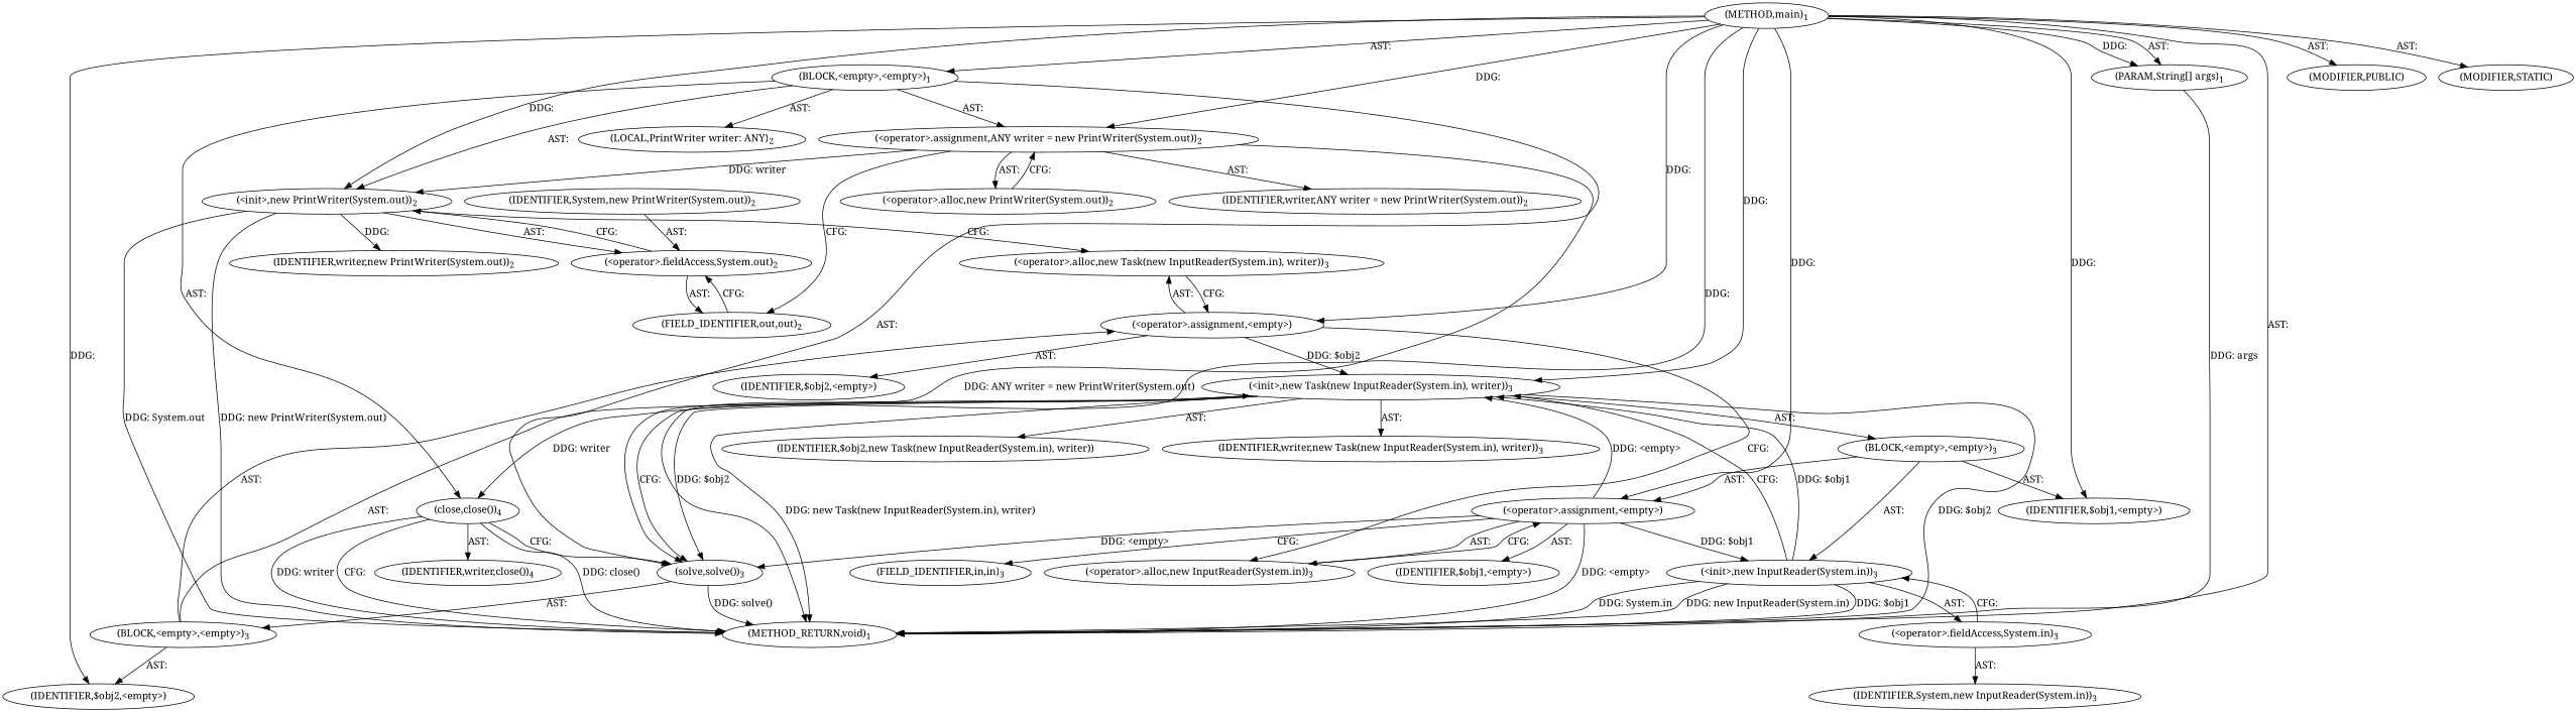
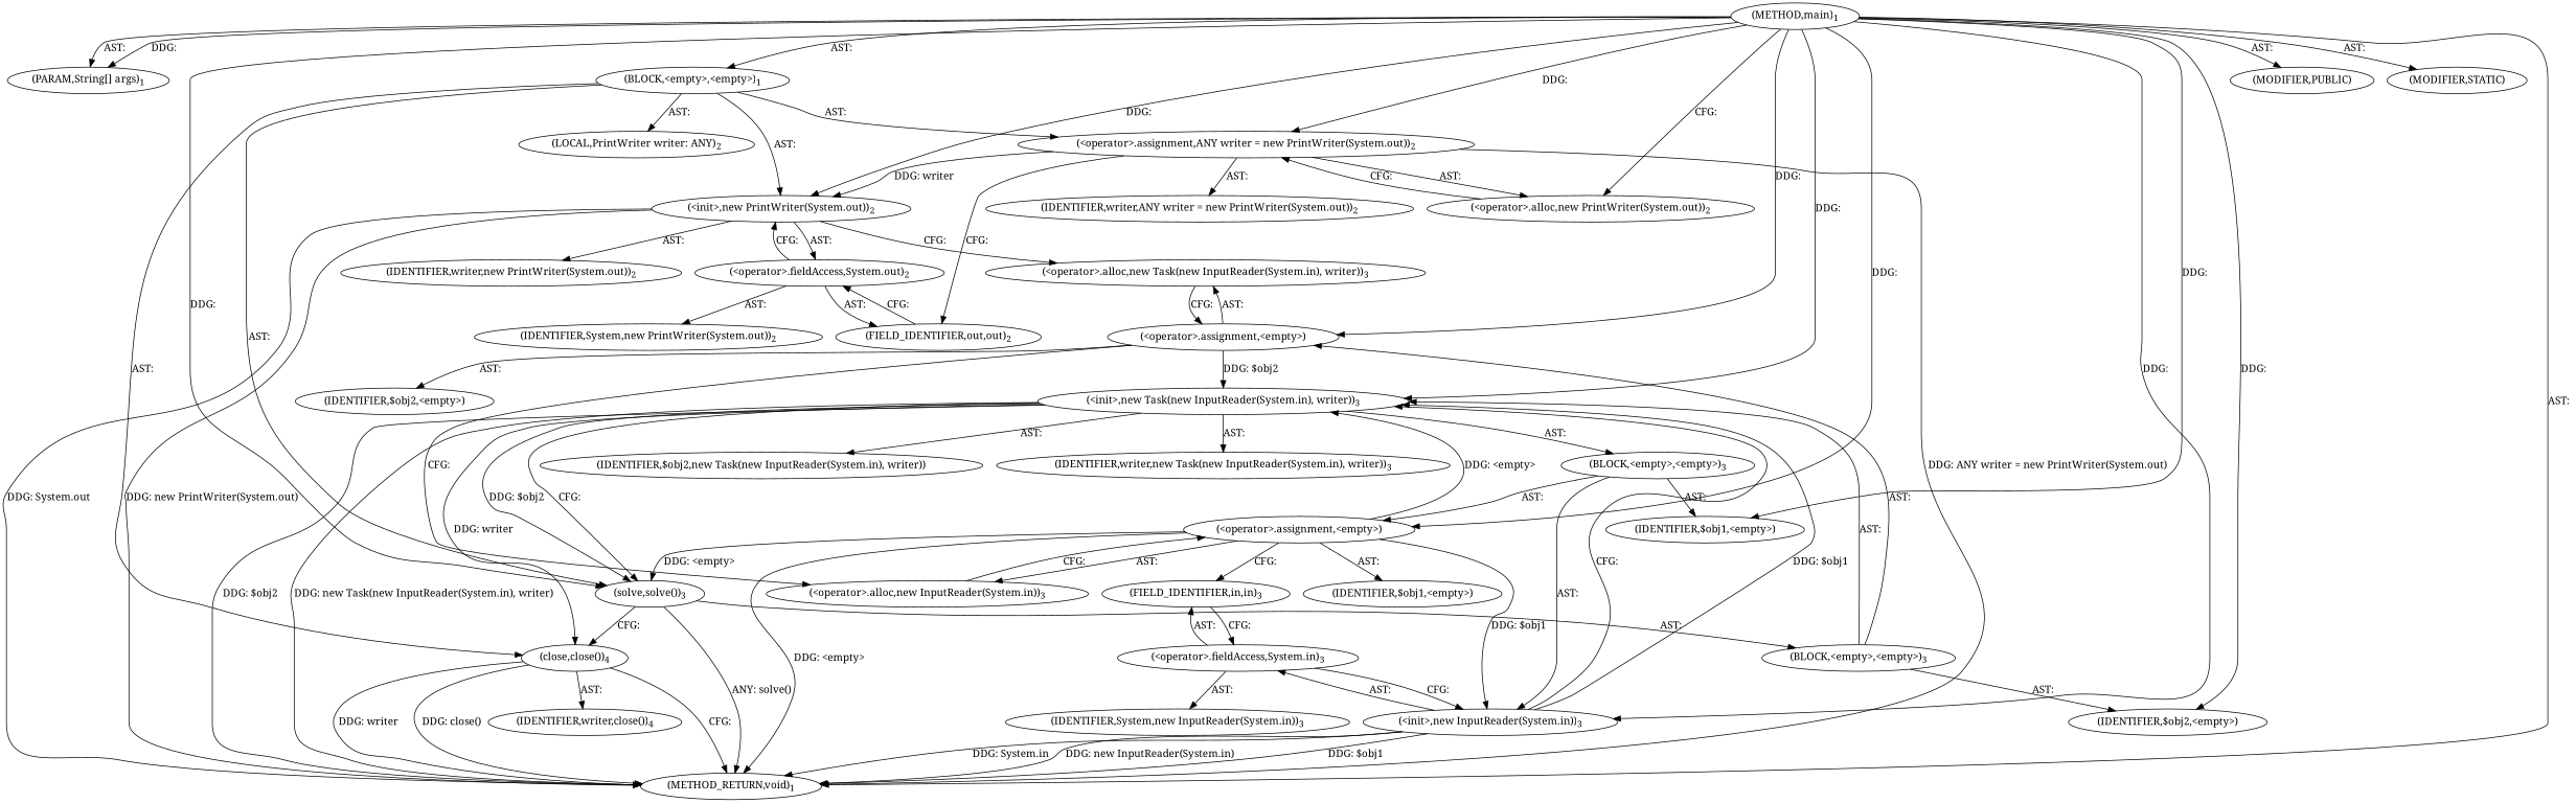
  digraph {
    fontname="Noto Serif"
    node [fontname="Noto Serif"]
    edge [fontname="Noto Serif"]
    n1 [label=<(METHOD,main)<SUB>1</SUB>>]
    n2 [label=<(PARAM,String[] args)<SUB>1</SUB>>]
    n3 [label=<(BLOCK,&lt;empty&gt;,&lt;empty&gt;)<SUB>1</SUB>>]
    n4 [label=<(&lt;operator&gt;.assignment,ANY writer = new PrintWriter(System.out))<SUB>2</SUB>>]
    n5 [label=<(&lt;operator&gt;.alloc,new PrintWriter(System.out))<SUB>2</SUB>>]
    n6 [label=<(&lt;init&gt;,new PrintWriter(System.out))<SUB>2</SUB>>]
    n7 [label=<(solve,solve())<SUB>3</SUB>>]
    n8 [label=<(&lt;operator&gt;.assignment,&lt;empty&gt;)>]
    n9 [label=<(&lt;init&gt;,new Task(new InputReader(System.in), writer))<SUB>3</SUB>>]
    n10 [label=<(&lt;operator&gt;.assignment,&lt;empty&gt;)>]
    n11 [label=<(&lt;init&gt;,new InputReader(System.in))<SUB>3</SUB>>]
    n12 [label=<(IDENTIFIER,$obj1,&lt;empty&gt;)>]
    n13 [label=<(IDENTIFIER,$obj2,&lt;empty&gt;)>]
    n14 [label=<(MODIFIER,PUBLIC)>]
    n15 [label=<(MODIFIER,STATIC)>]
    n16 [label=<(METHOD_RETURN,void)<SUB>1</SUB>>]
    n17 [label=<(close,close())<SUB>4</SUB>>]
    n18 [label=<(LOCAL,PrintWriter writer: ANY)<SUB>2</SUB>>]
    n19 [label=<(IDENTIFIER,writer,ANY writer = new PrintWriter(System.out))<SUB>2</SUB>>]
    n20 [label=<(FIELD_IDENTIFIER,out,out)<SUB>2</SUB>>]
    n21 [label=<(IDENTIFIER,writer,new PrintWriter(System.out))<SUB>2</SUB>>]
    n22 [label=<(&lt;operator&gt;.fieldAccess,System.out)<SUB>2</SUB>>]
    n23 [label=<(&lt;operator&gt;.alloc,new Task(new InputReader(System.in), writer))<SUB>3</SUB>>]
    n24 [label=<(BLOCK,&lt;empty&gt;,&lt;empty&gt;)<SUB>3</SUB>>]
    n25 [label=<(IDENTIFIER,$obj2,&lt;empty&gt;)>]
    n26 [label=<(&lt;operator&gt;.alloc,new InputReader(System.in))<SUB>3</SUB>>]
    n27 [label=<(IDENTIFIER,$obj2,new Task(new InputReader(System.in), writer))>]
    n28 [label=<(BLOCK,&lt;empty&gt;,&lt;empty&gt;)<SUB>3</SUB>>]
    n29 [label=<(IDENTIFIER,writer,new Task(new InputReader(System.in), writer))<SUB>3</SUB>>]
    n30 [label=<(IDENTIFIER,$obj1,&lt;empty&gt;)>]
    n31 [label=<(FIELD_IDENTIFIER,in,in)<SUB>3</SUB>>]
    n32 [label=<(&lt;operator&gt;.fieldAccess,System.in)<SUB>3</SUB>>]
    n33 [label=<(IDENTIFIER,writer,close())<SUB>4</SUB>>]
    n34 [label=<(IDENTIFIER,System,new PrintWriter(System.out))<SUB>2</SUB>>]
    n35 [label=<(IDENTIFIER,System,new InputReader(System.in))<SUB>3</SUB>>]
    n1 -> n2 [label="AST: "]
    n1 -> n2 [label="DDG: "]
    n1 -> n3 [label="AST: "]
    n1 -> n4 [label="DDG: "]
+   n1 -> n5 [label="CFG: "]
    n1 -> n6 [label="DDG: "]
    n1 -> n7 [label="DDG: "]
    n1 -> n8 [label="DDG: "]
    n1 -> n9 [label="DDG: "]
    n1 -> n10 [label="DDG: "]
+   n1 -> n11 [label="DDG: "]
    n1 -> n12 [label="DDG: "]
    n1 -> n13 [label="DDG: "]
    n1 -> n14 [label="AST: "]
    n1 -> n15 [label="AST: "]
    n1 -> n16 [label="AST: "]
-   n2 -> n16 [label="DDG: args"]
    n3 -> n4 [label="AST: "]
    n3 -> n6 [label="AST: "]
    n3 -> n7 [label="AST: "]
    n3 -> n17 [label="AST: "]
    n3 -> n18 [label="AST: "]
    n4 -> n5 [label="AST: "]
    n4 -> n6 [label="DDG: writer"]
    n4 -> n16 [label="DDG: ANY writer = new PrintWriter(System.out)"]
    n4 -> n19 [label="AST: "]
    n4 -> n20 [label="CFG: "]
    n5 -> n4 [label="CFG: "]
    n6 -> n16 [label="DDG: System.out"]
    n6 -> n16 [label="DDG: new PrintWriter(System.out)"]
-   n6 -> n21 [label="DDG: "]
+   n6 -> n21 [label="AST: "]
    n6 -> n22 [label="AST: "]
    n6 -> n23 [label="CFG: "]
-   n7 -> n16 [label="DDG: solve()"]
-   n17 -> n7 [label="CFG: "]
+   n7 -> n16 [label="ANY: solve()"]
+   n7 -> n17 [label="CFG: "]
    n7 -> n24 [label="AST: "]
    n8 -> n9 [label="DDG: $obj2"]
    n8 -> n23 [label="AST: "]
    n8 -> n25 [label="AST: "]
    n8 -> n26 [label="CFG: "]
    n9 -> n7 [label="CFG: "]
    n9 -> n7 [label="DDG: $obj2"]
    n9 -> n16 [label="DDG: $obj2"]
    n9 -> n16 [label="DDG: new Task(new InputReader(System.in), writer)"]
    n9 -> n17 [label="DDG: writer"]
    n9 -> n27 [label="AST: "]
    n9 -> n28 [label="AST: "]
    n9 -> n29 [label="AST: "]
    n10 -> n7 [label="DDG: &lt;empty&gt;"]
    n10 -> n9 [label="DDG: &lt;empty&gt;"]
    n10 -> n11 [label="DDG: $obj1"]
    n10 -> n16 [label="DDG: &lt;empty&gt;"]
    n10 -> n26 [label="AST: "]
    n10 -> n30 [label="AST: "]
    n10 -> n31 [label="CFG: "]
    n11 -> n9 [label="CFG: "]
    n11 -> n9 [label="DDG: $obj1"]
    n11 -> n16 [label="DDG: $obj1"]
    n11 -> n16 [label="DDG: System.in"]
    n11 -> n16 [label="DDG: new InputReader(System.in)"]
    n11 -> n32 [label="AST: "]
    n17 -> n16 [label="CFG: "]
    n17 -> n16 [label="DDG: writer"]
    n17 -> n16 [label="DDG: close()"]
    n17 -> n33 [label="AST: "]
    n20 -> n22 [label="CFG: "]
    n22 -> n6 [label="CFG: "]
    n22 -> n20 [label="AST: "]
-   n34 -> n22 [label="AST: "]
+   n22 -> n34 [label="AST: "]
    n23 -> n8 [label="CFG: "]
    n24 -> n8 [label="AST: "]
    n24 -> n9 [label="AST: "]
    n24 -> n13 [label="AST: "]
    n26 -> n10 [label="CFG: "]
    n28 -> n10 [label="AST: "]
    n28 -> n11 [label="AST: "]
    n28 -> n12 [label="AST: "]
+   n31 -> n32 [label="CFG: "]
    n32 -> n11 [label="CFG: "]
+   n32 -> n31 [label="AST: "]
    n32 -> n35 [label="AST: "]
  }
